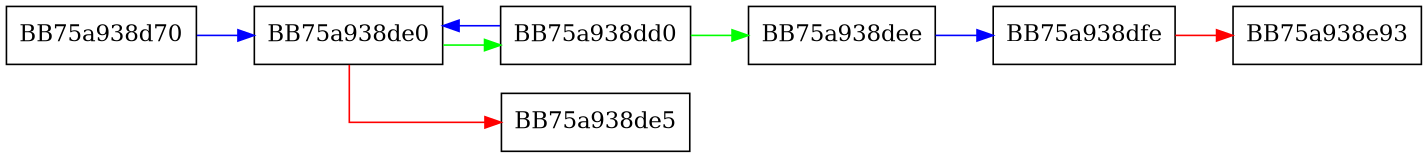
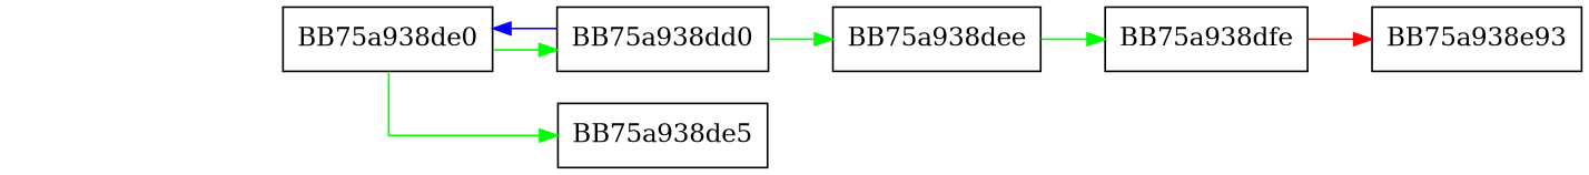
  digraph {
    rankdir=LR
    splines=ortho
    node [shape=box]
    edge [color=blue]
-   BB75a938d70
    BB75a938de0
    BB75a938dd0
    BB75a938de5
    BB75a938dee
    n6 [label=BB75a938e93]
    BB75a938dfe
-   BB75a938d70 -> BB75a938de0
    BB75a938de0 -> BB75a938dd0 [color=green]
-   BB75a938de0 -> BB75a938de5 [color=red]
+   BB75a938de0 -> BB75a938de5 [color=green]
    BB75a938dd0 -> BB75a938de0
    BB75a938dd0 -> BB75a938dee [color=green]
-   BB75a938dee -> BB75a938dfe
+   BB75a938dee -> BB75a938dfe [color=green]
    BB75a938dfe -> n6 [color=red]
  }
